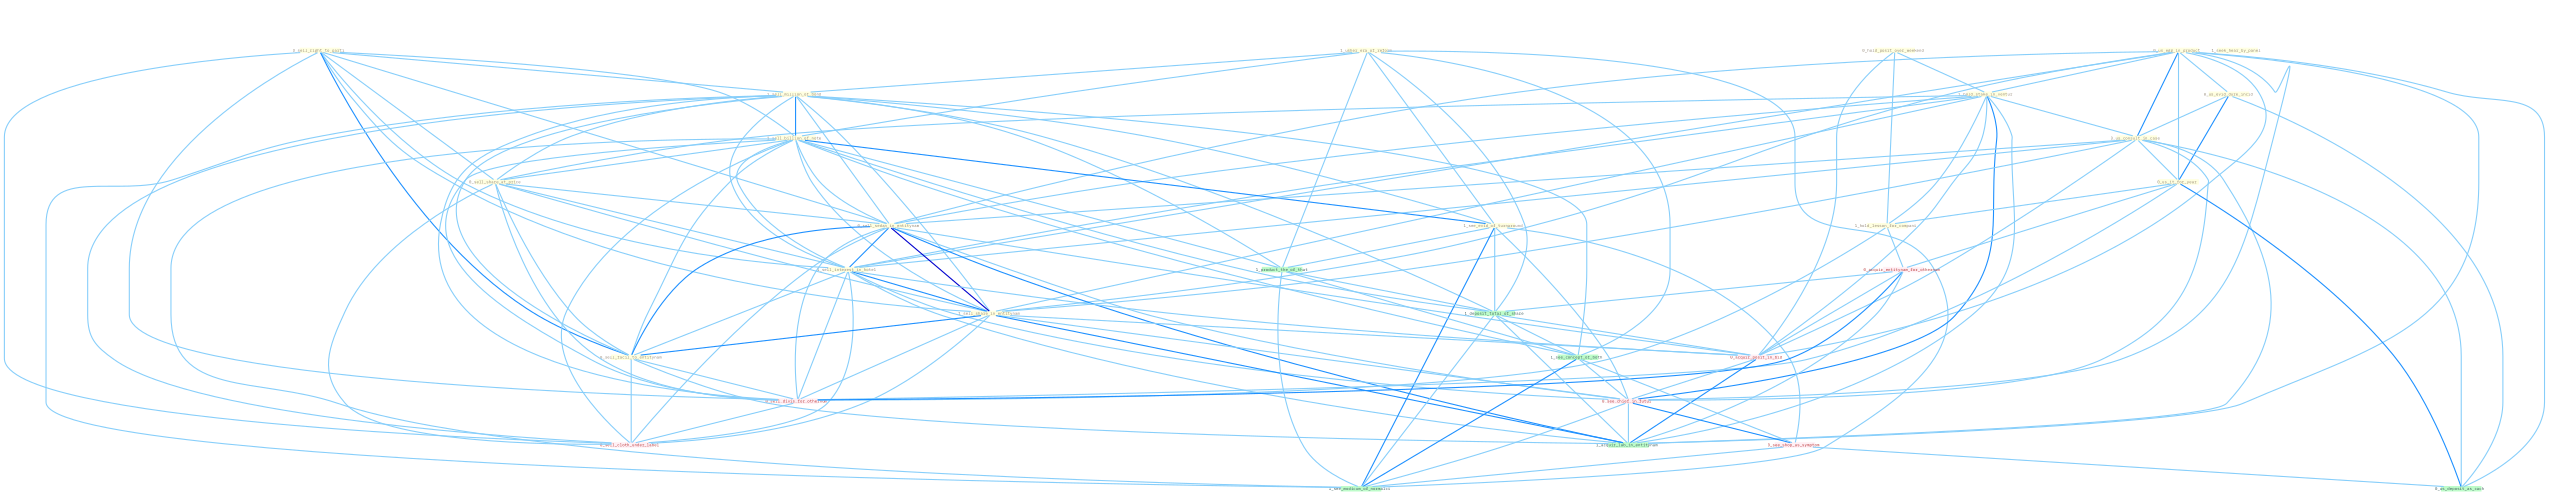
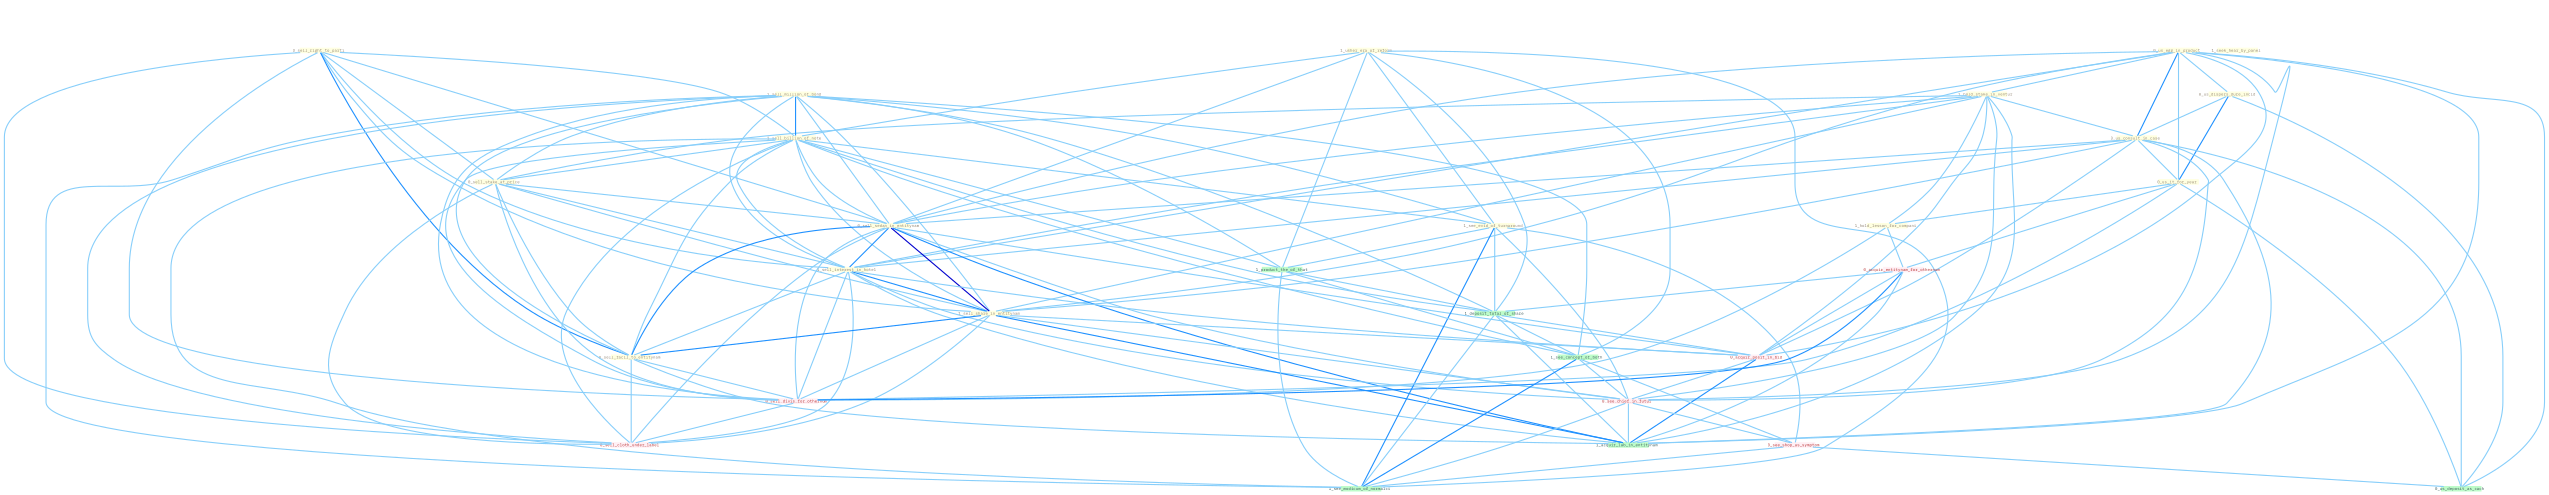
  graph {
    fontname="IBM Plex Mono"
    node [color="#ffffe0" fixedsize=true fontcolor="#8b7d6b" fontname="IBM Plex Mono" fontsize=4 shape=polygon style=filled]
    edge [color="#87cefa" fontname="IBM Plex Mono" w=1]
    "0_sell_right_to_parti " [height=.06 width=.5]
    "1_usher_era_of_reform " [height=.06 width=.5]
    "0_us_egg_in_product " [height=.06 width=.5]
-   "0_hold_posit_over_weekend " [height=.06 width=.5]
    "1_hold_stake_in_ventur " [height=.06 width=.5]
    "1_sell_million_of_bond " [height=.06 width=.5]
-   "0_us_dispers_dure_incid " [height=.06 width=.5 label="0_us_evid_dure_incid"]
+   "0_us_dispers_dure_incid " [height=.06 width=.5]
    "1_sell_billion_of_note " [height=.06 width=.5]
-   "0_sell_stake_at_price " [height=.06 width=.5 label="0_sell_share_at_price"]
+   "0_sell_stake_at_price " [height=.06 width=.5]
    "1_seek_hear_by_panel " [height=.06 width=.5]
    "0_us_consult_in_case " [height=.06 width=.5]
    "0_sell_sedan_in_entitynam " [height=.06 width=.5]
    "1_sell_interest_in_hotel " [height=.06 width=.5]
    "1_sell_share_in_entitynam " [height=.06 width=.5]
-   "0_sell_facil_to_entitynam " [height=.06 width=.5 label="8_sell_facil_to_entitynam"]
+   "0_sell_facil_to_entitynam " [height=.06 width=.5]
    "0_us_it_for_year " [height=.06 width=.5]
    "1_see_evid_of_turnaround " [height=.06 width=.5]
    "1_hold_lesson_for_compani " [height=.06 width=.5]
    "0_acquir_entitynam_for_othernum " [color="#fff0f5" fontcolor="#b22222" height=.06 width=.5]
    "0_sell_divis_for_othernum " [color="#fff0f5" fontcolor="#b22222" height=.06 width=.5]
    "0_sell_cloth_under_label " [color="#fff0f5" fontcolor="#b22222" height=.06 width=.5]
    "0_acquir_posit_in_bid " [color="#fff0f5" fontcolor="#b22222" height=.06 width=.5]
    "0_see_chief_in_futur " [color="#fff0f5" fontcolor="#b22222" height=.06 width=.5]
    "0_see_shop_as_symptom " [color="#fff0f5" fontcolor="#b22222" height=.06 width=.5]
    n25 [color="#BDFCC9" fontcolor="#2f4f4f" height=.06 label="1_product_the_of_that" width=.5]
    n26 [color="#BDFCC9" fontcolor="#2f4f4f" height=.06 label="1_deposit_total_of_share" width=.5]
    "1_see_concept_of_both " [color="#BDFCC9" fontcolor="#2f4f4f" height=.06 width=.5]
    "1_see_modicum_of_normalci " [color="#BDFCC9" fontcolor="#2f4f4f" height=.06 width=.5]
    "1_acquir_lab_in_entitynam " [color="#BDFCC9" fontcolor="#2f4f4f" height=.06 width=.5]
    "0_us_deposit_as_cach " [color="#BDFCC9" fontcolor="#2f4f4f" height=.06 width=.5]
    subgraph sub_1 {
      "0_sell_right_to_parti "
      "1_usher_era_of_reform "
      "0_us_egg_in_product "
-     "0_hold_posit_over_weekend "
      "1_hold_stake_in_ventur "
      "1_sell_million_of_bond "
      "0_us_dispers_dure_incid "
      "1_sell_billion_of_note "
      "0_sell_stake_at_price "
      "1_seek_hear_by_panel "
      "0_us_consult_in_case "
      "0_sell_sedan_in_entitynam "
      "1_sell_interest_in_hotel "
      "1_sell_share_in_entitynam "
      "0_sell_facil_to_entitynam "
      "0_us_it_for_year "
      "1_see_evid_of_turnaround "
      "1_hold_lesson_for_compani "
    }
    subgraph sub_2 {
      "0_acquir_entitynam_for_othernum "
      "0_sell_divis_for_othernum "
      "0_sell_cloth_under_label "
      "0_acquir_posit_in_bid "
      "0_see_chief_in_futur "
      "0_see_shop_as_symptom "
    }
-   "0_sell_right_to_parti " -- "1_sell_million_of_bond "
    "0_sell_right_to_parti " -- "1_sell_billion_of_note "
    "0_sell_right_to_parti " -- "0_sell_stake_at_price "
    "0_sell_right_to_parti " -- "0_sell_sedan_in_entitynam "
    "0_sell_right_to_parti " -- "1_sell_interest_in_hotel "
    "0_sell_right_to_parti " -- "1_sell_share_in_entitynam "
    "0_sell_right_to_parti " -- "0_sell_facil_to_entitynam " [color="#1e90ff" w=2]
    "0_sell_right_to_parti " -- "0_sell_divis_for_othernum "
    "0_sell_right_to_parti " -- "0_sell_cloth_under_label "
-   "1_usher_era_of_reform " -- "1_sell_million_of_bond "
+   "1_usher_era_of_reform " -- "0_sell_sedan_in_entitynam "
    "1_usher_era_of_reform " -- "1_sell_billion_of_note "
    "1_usher_era_of_reform " -- "1_see_evid_of_turnaround "
    "1_usher_era_of_reform " -- n25
    "1_usher_era_of_reform " -- n26
    "1_usher_era_of_reform " -- "1_see_concept_of_both "
    "1_usher_era_of_reform " -- "1_see_modicum_of_normalci "
    "0_us_egg_in_product " -- "1_hold_stake_in_ventur "
    "0_us_egg_in_product " -- "0_us_dispers_dure_incid "
    "0_us_egg_in_product " -- "0_us_consult_in_case " [color="#1e90ff" w=2]
    "0_us_egg_in_product " -- "0_sell_sedan_in_entitynam "
    "0_us_egg_in_product " -- "1_sell_interest_in_hotel "
    "0_us_egg_in_product " -- "1_sell_share_in_entitynam "
    "0_us_egg_in_product " -- "0_us_it_for_year "
    "0_us_egg_in_product " -- "0_acquir_posit_in_bid "
    "0_us_egg_in_product " -- "0_see_chief_in_futur "
    "0_us_egg_in_product " -- "1_acquir_lab_in_entitynam "
    "0_us_egg_in_product " -- "0_us_deposit_as_cach "
-   "0_hold_posit_over_weekend " -- "1_hold_stake_in_ventur "
-   "0_hold_posit_over_weekend " -- "1_hold_lesson_for_compani "
-   "0_hold_posit_over_weekend " -- "0_acquir_posit_in_bid "
    "1_hold_stake_in_ventur " -- "0_sell_stake_at_price "
    "1_hold_stake_in_ventur " -- "0_us_consult_in_case "
    "1_hold_stake_in_ventur " -- "0_sell_sedan_in_entitynam "
    "1_hold_stake_in_ventur " -- "1_sell_interest_in_hotel "
    "1_hold_stake_in_ventur " -- "1_sell_share_in_entitynam "
    "1_hold_stake_in_ventur " -- "1_hold_lesson_for_compani "
    "1_hold_stake_in_ventur " -- "0_acquir_posit_in_bid "
-   "1_hold_stake_in_ventur " -- "0_see_chief_in_futur " [color="#1e90ff"]
+   "1_hold_stake_in_ventur " -- "0_see_chief_in_futur "
    "1_hold_stake_in_ventur " -- "1_acquir_lab_in_entitynam "
    "1_sell_million_of_bond " -- "1_sell_billion_of_note " [color="#1e90ff" w=2]
    "1_sell_million_of_bond " -- "0_sell_stake_at_price "
    "1_sell_million_of_bond " -- "0_sell_sedan_in_entitynam "
    "1_sell_million_of_bond " -- "1_sell_interest_in_hotel "
    "1_sell_million_of_bond " -- "1_sell_share_in_entitynam "
    "1_sell_million_of_bond " -- "0_sell_facil_to_entitynam "
    "1_sell_million_of_bond " -- "1_see_evid_of_turnaround "
    "1_sell_million_of_bond " -- "0_sell_divis_for_othernum "
    "1_sell_million_of_bond " -- "0_sell_cloth_under_label "
    "1_sell_million_of_bond " -- n25
    "1_sell_million_of_bond " -- n26
    "1_sell_million_of_bond " -- "1_see_concept_of_both "
    "1_sell_million_of_bond " -- "1_see_modicum_of_normalci "
    "0_us_dispers_dure_incid " -- "0_us_consult_in_case "
    "0_us_dispers_dure_incid " -- "0_us_it_for_year " [color="#1e90ff"]
    "0_us_dispers_dure_incid " -- "0_us_deposit_as_cach "
    "1_sell_billion_of_note " -- "0_sell_stake_at_price "
    "1_sell_billion_of_note " -- "0_sell_sedan_in_entitynam "
    "1_sell_billion_of_note " -- "1_sell_interest_in_hotel "
    "1_sell_billion_of_note " -- "1_sell_share_in_entitynam "
    "1_sell_billion_of_note " -- "0_sell_facil_to_entitynam "
-   "1_sell_billion_of_note " -- "1_see_evid_of_turnaround " [color="#1e90ff"]
+   "1_sell_billion_of_note " -- "1_see_evid_of_turnaround "
    "1_sell_billion_of_note " -- "0_sell_divis_for_othernum "
    "1_sell_billion_of_note " -- "0_sell_cloth_under_label "
    "1_sell_billion_of_note " -- n25
    "1_sell_billion_of_note " -- n26
    "1_sell_billion_of_note " -- "1_see_concept_of_both "
    "1_sell_billion_of_note " -- "1_see_modicum_of_normalci "
    "0_sell_stake_at_price " -- "0_sell_sedan_in_entitynam "
    "0_sell_stake_at_price " -- "1_sell_interest_in_hotel "
    "0_sell_stake_at_price " -- "1_sell_share_in_entitynam "
    "0_sell_stake_at_price " -- "0_sell_facil_to_entitynam "
    "0_sell_stake_at_price " -- "0_sell_divis_for_othernum "
    "0_sell_stake_at_price " -- "0_sell_cloth_under_label "
    "0_us_consult_in_case " -- "0_sell_sedan_in_entitynam "
    "0_us_consult_in_case " -- "1_sell_interest_in_hotel "
    "0_us_consult_in_case " -- "1_sell_share_in_entitynam "
    "0_us_consult_in_case " -- "0_us_it_for_year "
    "0_us_consult_in_case " -- "0_acquir_posit_in_bid "
    "0_us_consult_in_case " -- "0_see_chief_in_futur "
    "0_us_consult_in_case " -- "1_acquir_lab_in_entitynam "
    "0_us_consult_in_case " -- "0_us_deposit_as_cach "
    "0_sell_sedan_in_entitynam " -- "1_sell_interest_in_hotel " [color="#1e90ff" w=2]
    "0_sell_sedan_in_entitynam " -- "1_sell_share_in_entitynam " [color="#0000cd" w=3]
    "0_sell_sedan_in_entitynam " -- "0_sell_facil_to_entitynam " [color="#1e90ff" w=2]
    "0_sell_sedan_in_entitynam " -- "0_sell_divis_for_othernum "
    "0_sell_sedan_in_entitynam " -- "0_sell_cloth_under_label "
    "0_sell_sedan_in_entitynam " -- "0_acquir_posit_in_bid "
    "0_sell_sedan_in_entitynam " -- "0_see_chief_in_futur "
    "0_sell_sedan_in_entitynam " -- "1_acquir_lab_in_entitynam " [color="#1e90ff" w=2]
    "1_sell_interest_in_hotel " -- "1_sell_share_in_entitynam " [color="#1e90ff" w=2]
    "1_sell_interest_in_hotel " -- "0_sell_facil_to_entitynam "
    "1_sell_interest_in_hotel " -- "0_sell_divis_for_othernum "
    "1_sell_interest_in_hotel " -- "0_sell_cloth_under_label "
    "1_sell_interest_in_hotel " -- "0_acquir_posit_in_bid "
    "1_sell_interest_in_hotel " -- "0_see_chief_in_futur "
    "1_sell_interest_in_hotel " -- "1_acquir_lab_in_entitynam "
    "1_sell_share_in_entitynam " -- "0_sell_facil_to_entitynam " [color="#1e90ff" w=2]
    "1_sell_share_in_entitynam " -- "0_sell_divis_for_othernum "
    "1_sell_share_in_entitynam " -- "0_sell_cloth_under_label "
    "1_sell_share_in_entitynam " -- "0_acquir_posit_in_bid "
    "1_sell_share_in_entitynam " -- "0_see_chief_in_futur "
    "1_sell_share_in_entitynam " -- "1_acquir_lab_in_entitynam " [color="#1e90ff" w=2]
    "0_sell_facil_to_entitynam " -- "0_sell_divis_for_othernum "
    "0_sell_facil_to_entitynam " -- "0_sell_cloth_under_label "
    "0_sell_facil_to_entitynam " -- "1_acquir_lab_in_entitynam "
    "0_us_it_for_year " -- "1_hold_lesson_for_compani "
    "0_us_it_for_year " -- "0_acquir_entitynam_for_othernum "
    "0_us_it_for_year " -- "0_sell_divis_for_othernum "
-   "0_us_it_for_year " -- "0_us_deposit_as_cach " [color="#1e90ff"]
+   "0_us_it_for_year " -- "0_us_deposit_as_cach "
    "1_see_evid_of_turnaround " -- "0_see_chief_in_futur "
    "1_see_evid_of_turnaround " -- "0_see_shop_as_symptom "
    "1_see_evid_of_turnaround " -- n25
    "1_see_evid_of_turnaround " -- n26
    "1_see_evid_of_turnaround " -- "1_see_modicum_of_normalci " [color="#1e90ff" w=2]
    "1_hold_lesson_for_compani " -- "0_acquir_entitynam_for_othernum "
    "1_hold_lesson_for_compani " -- "0_sell_divis_for_othernum "
    "0_acquir_entitynam_for_othernum " -- "0_sell_divis_for_othernum " [color="#1e90ff" w=2]
    "0_acquir_entitynam_for_othernum " -- "0_acquir_posit_in_bid "
    "0_acquir_entitynam_for_othernum " -- n26
    "0_acquir_entitynam_for_othernum " -- "1_acquir_lab_in_entitynam "
    "0_sell_divis_for_othernum " -- "0_sell_cloth_under_label "
    "0_acquir_posit_in_bid " -- "0_see_chief_in_futur "
    "0_acquir_posit_in_bid " -- "1_acquir_lab_in_entitynam " [color="#1e90ff" w=2]
-   "0_see_chief_in_futur " -- "0_see_shop_as_symptom " [color="#1e90ff"]
+   "0_see_chief_in_futur " -- "0_see_shop_as_symptom "
    "0_see_chief_in_futur " -- "1_see_modicum_of_normalci "
    "0_see_chief_in_futur " -- "1_acquir_lab_in_entitynam "
    "0_see_shop_as_symptom " -- "1_see_modicum_of_normalci "
    "0_see_shop_as_symptom " -- "0_us_deposit_as_cach "
    n25 -- n26
    n25 -- "1_see_concept_of_both "
    n25 -- "1_see_modicum_of_normalci "
    n26 -- "0_acquir_posit_in_bid "
    n26 -- "1_see_concept_of_both "
    n26 -- "1_see_modicum_of_normalci "
    n26 -- "1_acquir_lab_in_entitynam "
    "1_see_concept_of_both " -- "0_see_chief_in_futur "
    "1_see_concept_of_both " -- "0_see_shop_as_symptom "
    "1_see_concept_of_both " -- "1_see_modicum_of_normalci " [color="#1e90ff" w=2]
  }
